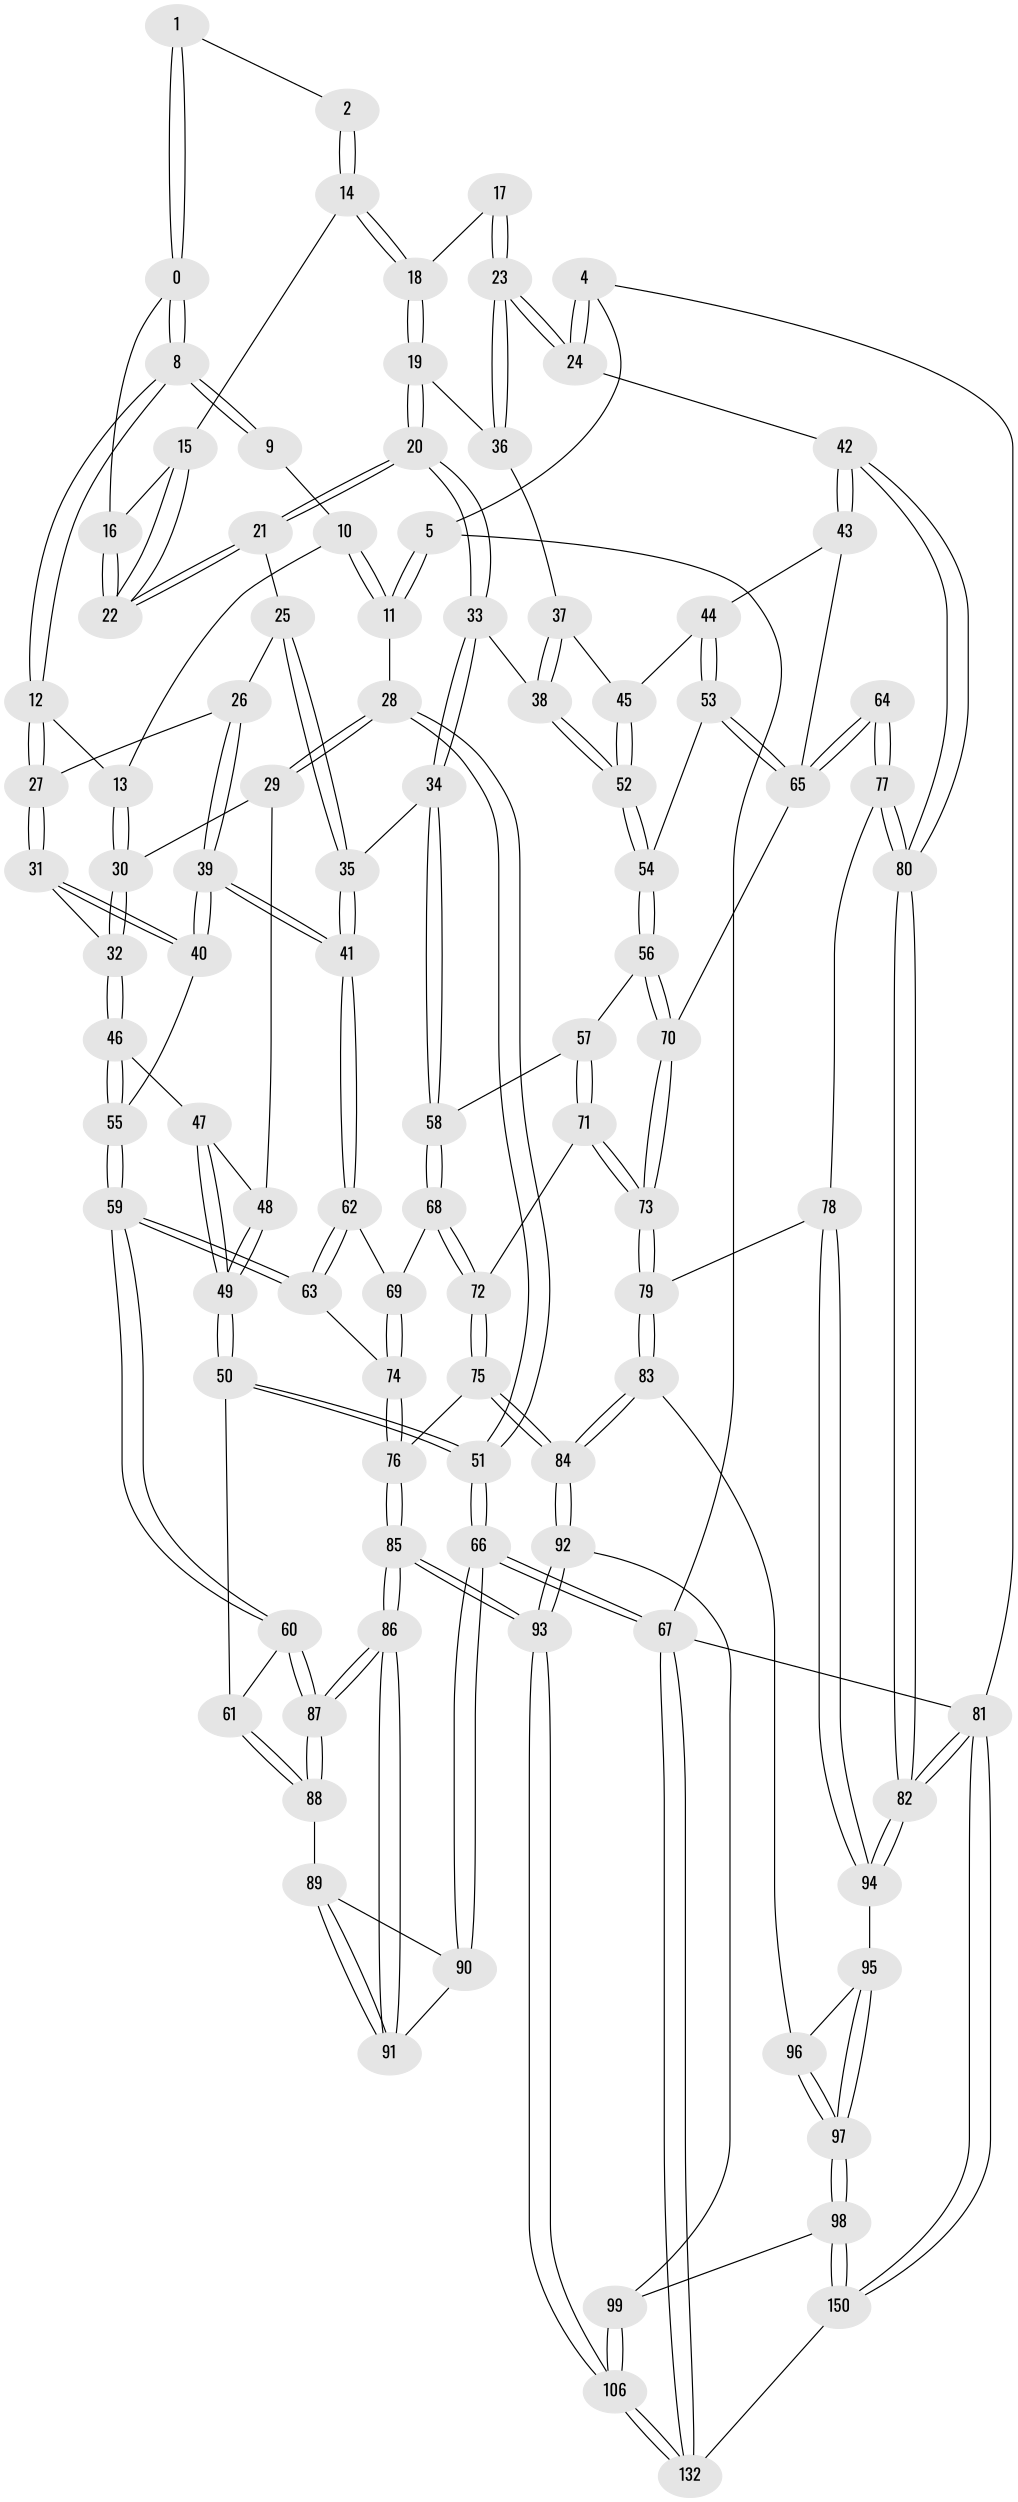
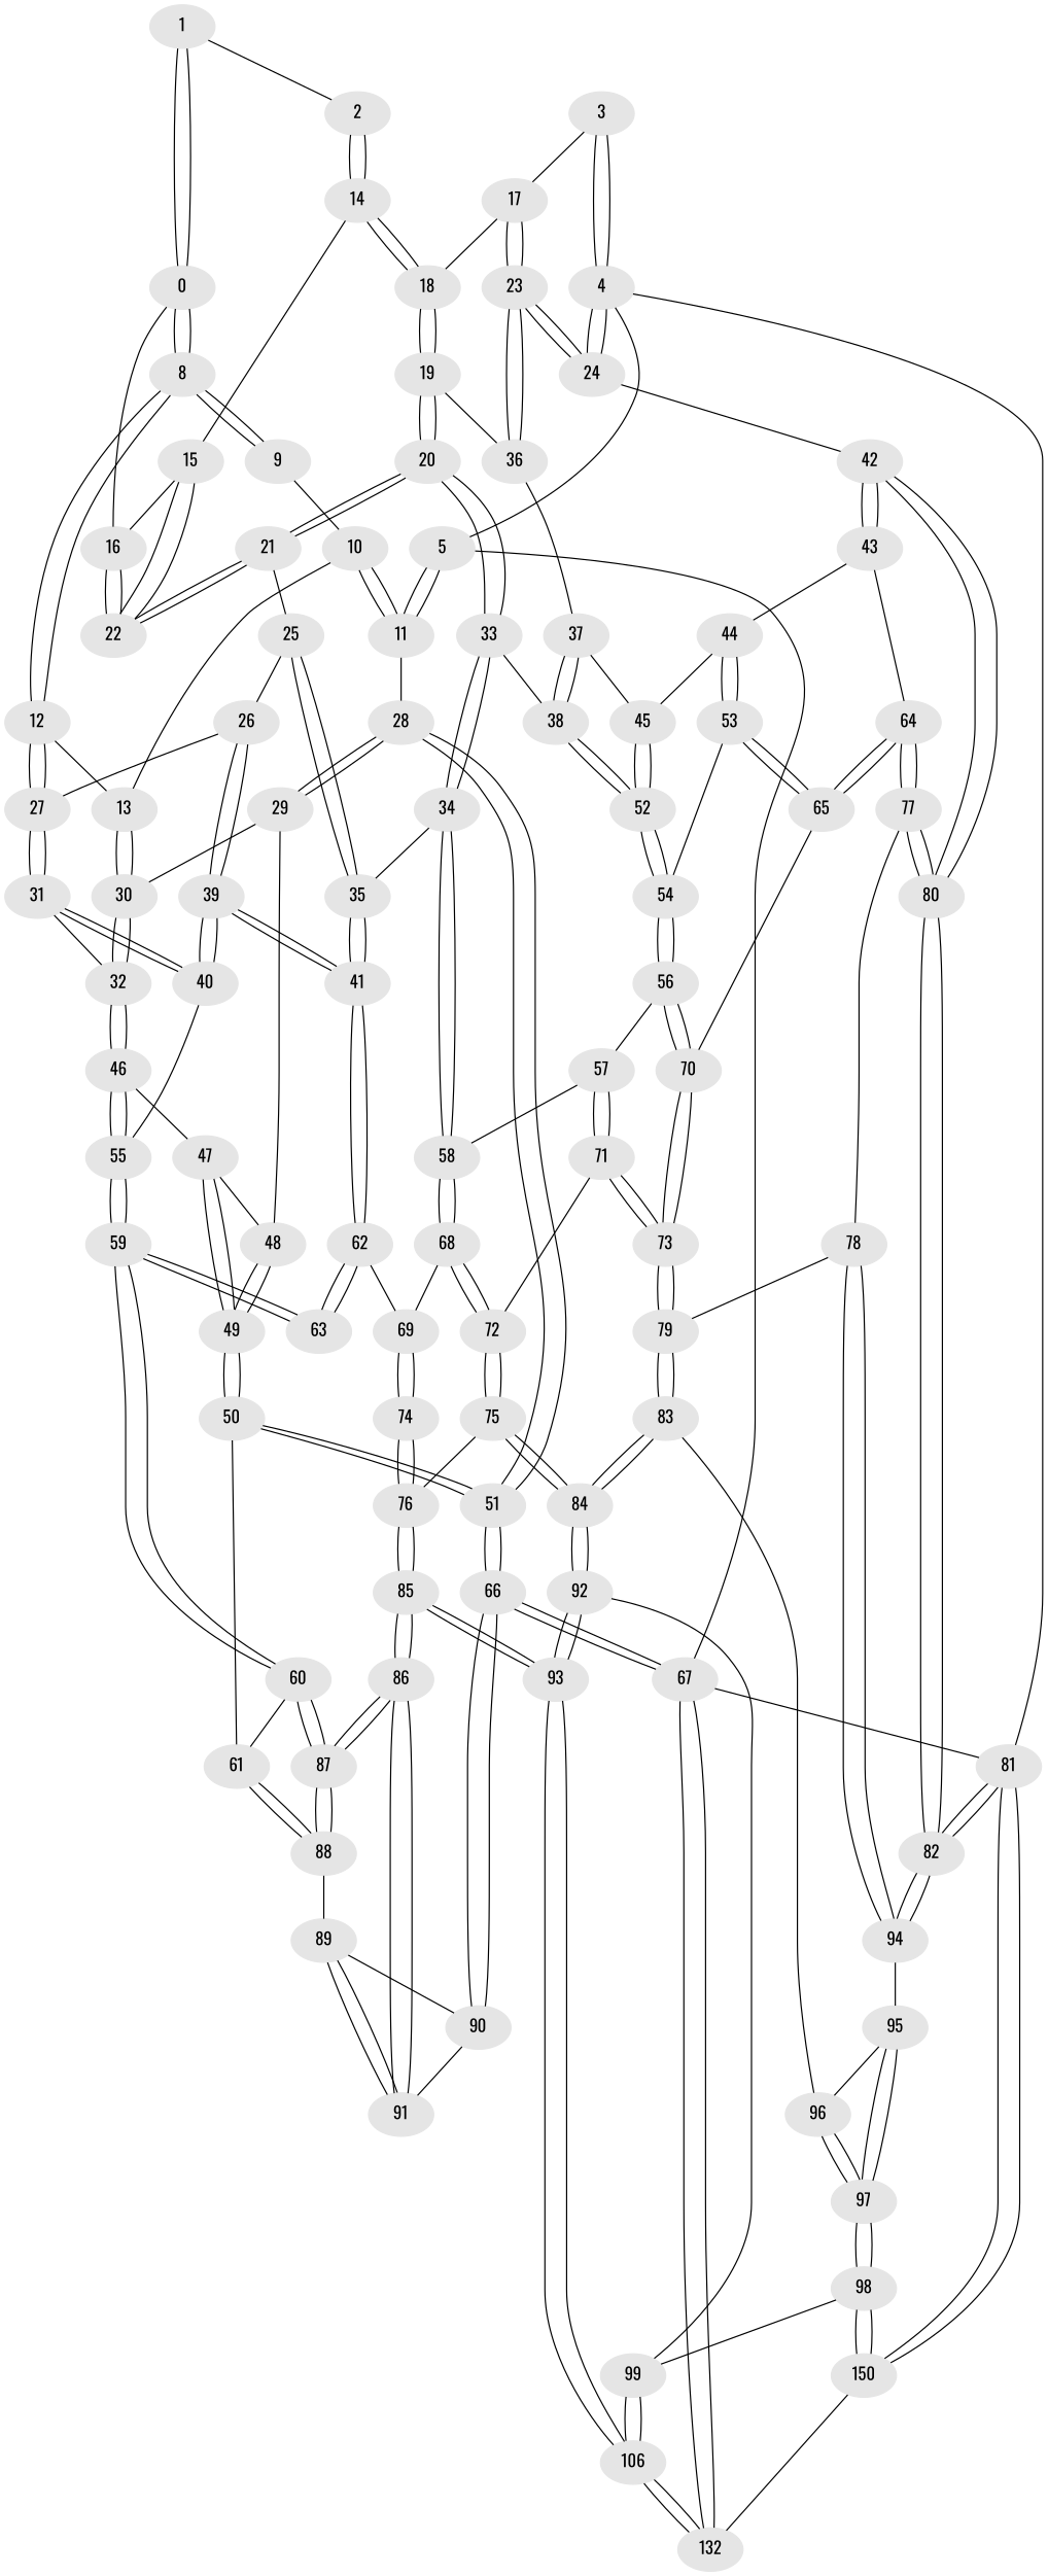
  graph {
    fontname=Oswald
    node [color=gray90 fontname=Oswald style=filled]
    edge [fontname=Oswald]
    1
    2
    n3 [label=0]
    14
    8
    16
+   3
    4
    17
    15
    18
    5
    24
    81
    23
    11
    67
    42
    82
    n20 [label=150]
    28
    n22 [label=132]
    9
    10
    12
    22
    13
    27
    30
    29
    51
    31
    32
    19
    36
    20
    21
    33
    37
    25
    34
    38
    26
    35
    43
    80
    39
    41
    40
    48
    66
    49
    46
    55
    47
    58
    52
    68
    62
    45
    54
    59
    63
    69
    44
    64
    53
    65
    77
    50
    61
    88
    90
    56
    70
    57
    60
    71
    73
    72
    87
    74
    89
    76
    78
    91
    75
    79
    84
    83
    85
    92
    86
    93
    94
    95
    96
    97
    99
    n100 [label=106]
    98
    1 -- 2
    1 -- n3
    1 -- n3
    2 -- 14
    2 -- 14
    n3 -- 8
    n3 -- 8
    n3 -- 16
    14 -- 15
    14 -- 18
    14 -- 18
    8 -- 9
    8 -- 9
    8 -- 12
    8 -- 12
    16 -- 22
    16 -- 22
+   3 -- 4
+   3 -- 4
+   3 -- 17
    4 -- 5
    4 -- 24
    4 -- 24
    4 -- 81
    17 -- 18
    17 -- 23
    17 -- 23
    15 -- 16
    15 -- 22
    15 -- 22
    18 -- 19
    18 -- 19
    5 -- 11
    5 -- 11
    5 -- 67
    24 -- 42
    81 -- 82
    81 -- 82
    81 -- n20
    81 -- n20
    23 -- 24
    23 -- 24
    23 -- 36
    23 -- 36
    11 -- 28
    67 -- 81
    67 -- n22
    67 -- n22
    42 -- 43
    42 -- 43
    42 -- 80
    42 -- 80
    82 -- 94
    82 -- 94
    n20 -- n22
    28 -- 29
    28 -- 29
    28 -- 51
    28 -- 51
    9 -- 10
    10 -- 11
    10 -- 11
    10 -- 13
    12 -- 13
    12 -- 27
    12 -- 27
    13 -- 30
    13 -- 30
    27 -- 31
    27 -- 31
    30 -- 32
    30 -- 32
    29 -- 30
    29 -- 48
    51 -- 66
    51 -- 66
    31 -- 32
    31 -- 40
    31 -- 40
    32 -- 46
    32 -- 46
    19 -- 36
    19 -- 20
    19 -- 20
    36 -- 37
    20 -- 21
    20 -- 21
    20 -- 33
    20 -- 33
    21 -- 22
    21 -- 22
    21 -- 25
    33 -- 34
    33 -- 34
    33 -- 38
    37 -- 38
    37 -- 38
    37 -- 45
    25 -- 26
    25 -- 35
    25 -- 35
    34 -- 35
    34 -- 58
    34 -- 58
    38 -- 52
    38 -- 52
    26 -- 27
    26 -- 39
    26 -- 39
    35 -- 41
    35 -- 41
    43 -- 44
-   43 -- 65
+   43 -- 64
    80 -- 82
    80 -- 82
    39 -- 41
    39 -- 41
    39 -- 40
    39 -- 40
    41 -- 62
    41 -- 62
    40 -- 55
    48 -- 49
    48 -- 49
    66 -- 67
    66 -- 67
    66 -- 90
    66 -- 90
    49 -- 50
    49 -- 50
    46 -- 55
    46 -- 55
    46 -- 47
    55 -- 59
    55 -- 59
    47 -- 48
    47 -- 49
    47 -- 49
    58 -- 68
    58 -- 68
    52 -- 54
    52 -- 54
    68 -- 69
    68 -- 72
    68 -- 72
    62 -- 63
    62 -- 63
    62 -- 69
    45 -- 52
    45 -- 52
    54 -- 56
    54 -- 56
    59 -- 63
    59 -- 63
    59 -- 60
    59 -- 60
-   63 -- 74
    69 -- 74
    69 -- 74
    44 -- 45
    44 -- 53
    44 -- 53
    64 -- 65
    64 -- 65
    64 -- 77
    64 -- 77
    53 -- 54
    53 -- 65
    53 -- 65
    65 -- 70
    77 -- 80
    77 -- 80
    77 -- 78
    50 -- 51
    50 -- 51
    50 -- 61
    61 -- 88
    61 -- 88
    88 -- 89
    90 -- 91
    56 -- 70
    56 -- 70
    56 -- 57
    70 -- 73
    70 -- 73
    57 -- 58
    57 -- 71
    57 -- 71
    60 -- 61
    60 -- 87
    60 -- 87
    71 -- 73
    71 -- 73
    71 -- 72
    73 -- 79
    73 -- 79
    72 -- 75
    72 -- 75
    87 -- 88
    87 -- 88
    74 -- 76
    74 -- 76
    89 -- 90
    89 -- 91
    89 -- 91
    76 -- 85
    76 -- 85
    78 -- 79
    78 -- 94
    78 -- 94
    75 -- 76
    75 -- 84
    75 -- 84
    79 -- 83
    79 -- 83
    84 -- 92
    84 -- 92
    83 -- 84
    83 -- 84
    83 -- 96
    85 -- 86
    85 -- 86
    85 -- 93
    85 -- 93
    92 -- 93
    92 -- 93
    92 -- 99
    86 -- 87
    86 -- 87
    86 -- 91
    86 -- 91
    93 -- n100
    93 -- n100
    94 -- 95
    95 -- 96
    95 -- 97
    95 -- 97
    96 -- 97
    96 -- 97
    97 -- 98
    97 -- 98
    99 -- n100
    99 -- n100
    n100 -- n22
    n100 -- n22
    98 -- n20
    98 -- n20
    98 -- 99
  }
